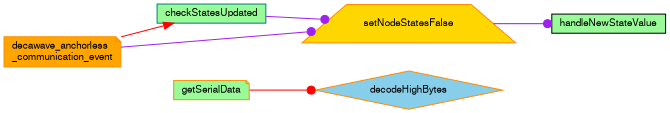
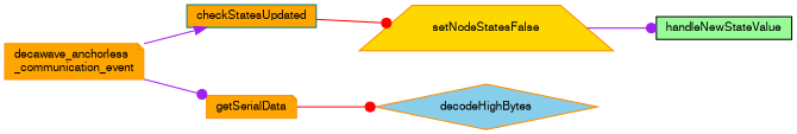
  digraph {
    rankdir=LR
    node [color=darkorange fillcolor=orange fontname=FreeSans fontsize=10 shape=note style=filled]
    edge [arrowhead=dot color=red fontname=FreeSans fontsize=10 labelfontname=FreeSans labelfontsize=10 style=solid]
    n1 [fontcolor=black height=0.2 label="decawave_anchorless\l_communication_event" width=0.4]
-   n2 [color=teal fillcolor=palegreen height=0.2 label=checkStatesUpdated shape=box width=0.4]
-   n3 [fillcolor=palegreen height=0.2 label=getSerialData width=0.4]
+   n2 [color=teal height=0.2 label=checkStatesUpdated shape=box width=0.4]
+   n3 [height=0.2 label=getSerialData width=0.4]
    n4 [fillcolor=gold height=0.2 label=setNodeStatesFalse shape=trapezium width=0.4]
    n5 [fillcolor=skyblue height=0.2 label=decodeHighBytes shape=diamond width=0.4]
    n6 [color=black fillcolor=palegreen height=0.2 label=handleNewStateValue shape=box width=0.4]
-   n1 -> n2 [arrowhead=normal]
-   n1 -> n4 [color=purple]
-   n2 -> n4 [color=purple]
+   n1 -> n2 [arrowhead=normal color=purple]
+   n1 -> n3 [color=purple]
+   n2 -> n4
    n3 -> n5
    n4 -> n6 [color=purple]
  }
